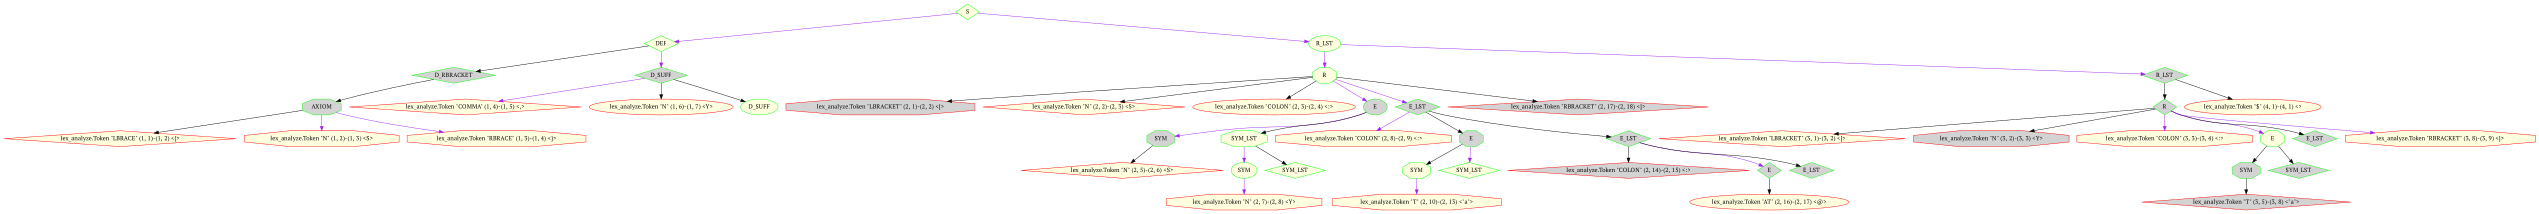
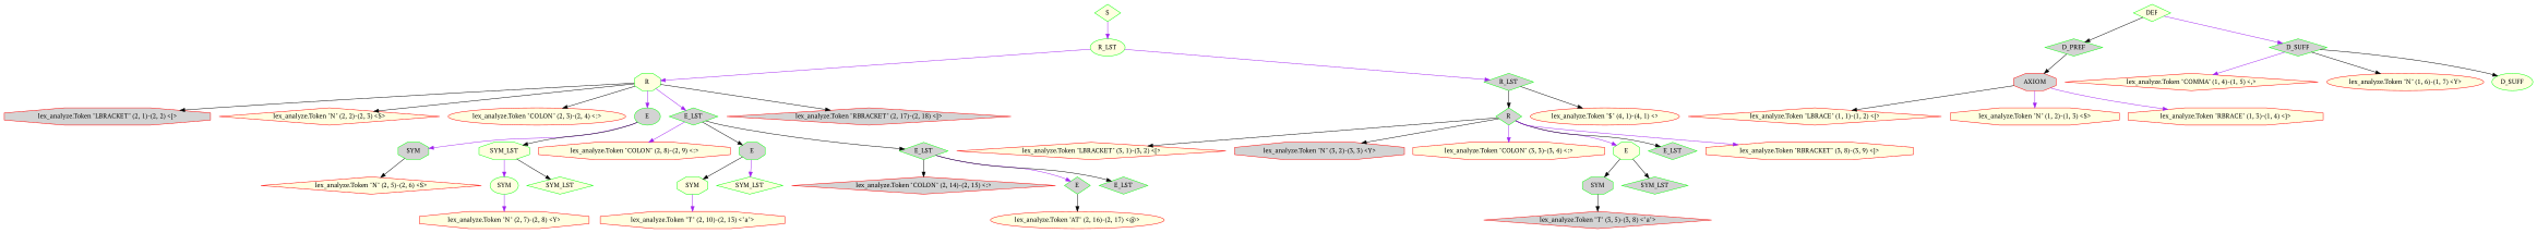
  digraph {
    fontname="PT Serif"
    node [color=green fillcolor=lightyellow fontname="PT Serif" shape=diamond style=filled]
    edge [color=black fontname="PT Serif"]
    n1 [label=S]
    n2 [label=DEF]
    n3 [label=R_LST shape=ellipse]
-   n4 [fillcolor=lightgrey label=D_RBRACKET]
+   n4 [fillcolor=lightgrey label=D_PREF]
    n5 [fillcolor=lightgrey label=D_SUFF]
    n6 [label=R shape=octagon]
    n7 [fillcolor=lightgrey label=R_LST]
-   n8 [fillcolor=lightgrey label=AXIOM shape=octagon]
+   n8 [color=red fillcolor=lightgrey label=AXIOM shape=octagon]
    n9 [color=red label="lex_analyze.Token \"LBRACE\" (1, 1)-(1, 2) <{>"]
    n10 [color=red label="lex_analyze.Token \"N\" (1, 2)-(1, 3) <S>" shape=octagon]
    n11 [color=red label="lex_analyze.Token \"RBRACE\" (1, 3)-(1, 4) <}>" shape=octagon]
    n12 [color=red label="lex_analyze.Token \"COMMA\" (1, 4)-(1, 5) <,>"]
    n13 [color=red label="lex_analyze.Token \"N\" (1, 6)-(1, 7) <Y>" shape=ellipse]
    n14 [label=D_SUFF shape=ellipse]
    n15 [color=red fillcolor=lightgrey label="lex_analyze.Token \"LBRACKET\" (2, 1)-(2, 2) <[>" shape=octagon]
    n16 [color=red label="lex_analyze.Token \"N\" (2, 2)-(2, 3) <S>"]
    n17 [color=red label="lex_analyze.Token \"COLON\" (2, 3)-(2, 4) <:>" shape=ellipse]
    n18 [fillcolor=lightgrey label=E shape=ellipse]
    n19 [fillcolor=lightgrey label=E_LST]
    n20 [color=red fillcolor=lightgrey label="lex_analyze.Token \"RBRACKET\" (2, 17)-(2, 18) <]>"]
    n21 [fillcolor=lightgrey label=R]
    n22 [color=red label="lex_analyze.Token \"$\" (4, 1)-(4, 1) <>" shape=ellipse]
    n23 [fillcolor=lightgrey label=SYM shape=octagon]
    n24 [label=SYM_LST shape=octagon]
    n25 [color=red label="lex_analyze.Token \"COLON\" (2, 8)-(2, 9) <:>" shape=octagon]
    n26 [fillcolor=lightgrey label=E shape=octagon]
    n27 [fillcolor=lightgrey label=E_LST]
    n28 [color=red label="lex_analyze.Token \"N\" (2, 5)-(2, 6) <S>"]
    n29 [label=SYM shape=ellipse]
    n30 [label=SYM_LST]
    n31 [color=red label="lex_analyze.Token \"N\" (2, 7)-(2, 8) <Y>" shape=octagon]
    n32 [label=SYM shape=octagon]
    n33 [label=SYM_LST]
    n34 [color=red fillcolor=lightgrey label="lex_analyze.Token \"COLON\" (2, 14)-(2, 15) <:>"]
    n35 [fillcolor=lightgrey label=E]
    n36 [fillcolor=lightgrey label=E_LST]
    n37 [color=red label="lex_analyze.Token \"T\" (2, 10)-(2, 13) <\"a\">" shape=octagon]
    n38 [color=red label="lex_analyze.Token \"AT\" (2, 16)-(2, 17) <@>" shape=ellipse]
    n39 [color=red label="lex_analyze.Token \"LBRACKET\" (3, 1)-(3, 2) <[>"]
    n40 [color=red fillcolor=lightgrey label="lex_analyze.Token \"N\" (3, 2)-(3, 3) <Y>" shape=octagon]
    n41 [color=red label="lex_analyze.Token \"COLON\" (3, 3)-(3, 4) <:>" shape=octagon]
    n42 [label=E shape=octagon]
    n43 [fillcolor=lightgrey label=E_LST]
    n44 [color=red label="lex_analyze.Token \"RBRACKET\" (3, 8)-(3, 9) <]>" shape=octagon]
    n45 [fillcolor=lightgrey label=SYM shape=octagon]
    n46 [fillcolor=lightgrey label=SYM_LST]
    n47 [color=red fillcolor=lightgrey label="lex_analyze.Token \"T\" (3, 5)-(3, 8) <\"a\">"]
-   n1 -> n2 [color=purple]
    n1 -> n3 [color=purple]
    n2 -> n4
    n2 -> n5 [color=purple]
    n3 -> n6 [color=purple]
    n3 -> n7 [color=purple]
    n4 -> n8
    n5 -> n12 [color=purple]
    n5 -> n13
    n5 -> n14
    n6 -> n15
    n6 -> n16
    n6 -> n17
    n6 -> n18 [color=purple]
    n6 -> n19 [color=purple]
    n6 -> n20
    n7 -> n21
    n7 -> n22
    n8 -> n9
    n8 -> n10 [color=purple]
    n8 -> n11 [color=purple]
    n18 -> n23 [color=purple]
    n18 -> n24
    n19 -> n25 [color=purple]
    n19 -> n26
    n19 -> n27
    n21 -> n39
    n21 -> n40
    n21 -> n41 [color=purple]
    n21 -> n42 [color=purple]
    n21 -> n43
    n21 -> n44 [color=purple]
    n23 -> n28
    n24 -> n29 [color=purple]
    n24 -> n30
    n26 -> n32
    n26 -> n33 [color=purple]
    n27 -> n34
    n27 -> n35 [color=purple]
    n27 -> n36
    n29 -> n31 [color=purple]
    n32 -> n37 [color=purple]
    n35 -> n38
    n42 -> n45
    n42 -> n46
    n45 -> n47
  }
